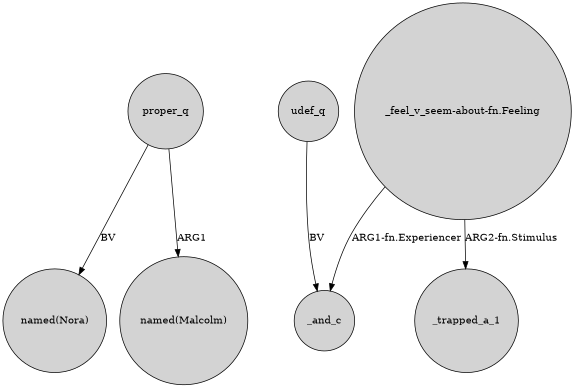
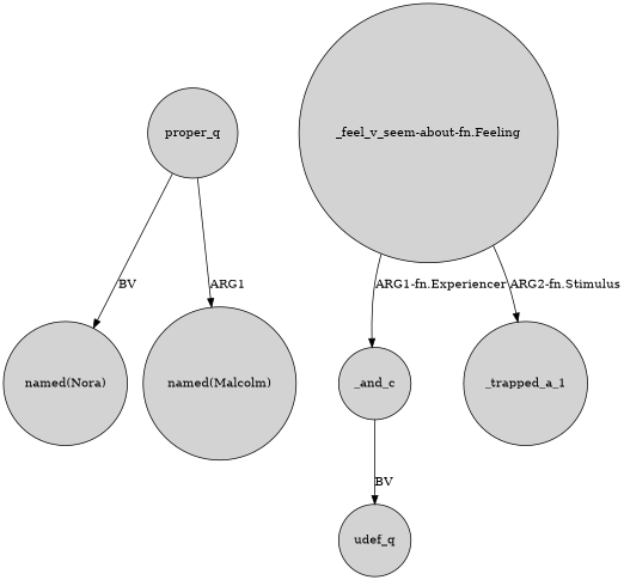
  digraph {
    node [shape=circle style=filled]
    proper_q
    "named(Nora)"
    "named(Malcolm)"
    udef_q
    _and_c
    "_feel_v_seem-about-fn.Feeling"
    _trapped_a_1
    proper_q -> "named(Nora)" [label=BV]
    proper_q -> "named(Malcolm)" [label=ARG1]
-   udef_q -> _and_c [label=BV]
+   _and_c -> udef_q [label=BV]
    "_feel_v_seem-about-fn.Feeling" -> _and_c [label="ARG1-fn.Experiencer"]
    "_feel_v_seem-about-fn.Feeling" -> _trapped_a_1 [label="ARG2-fn.Stimulus"]
  }
